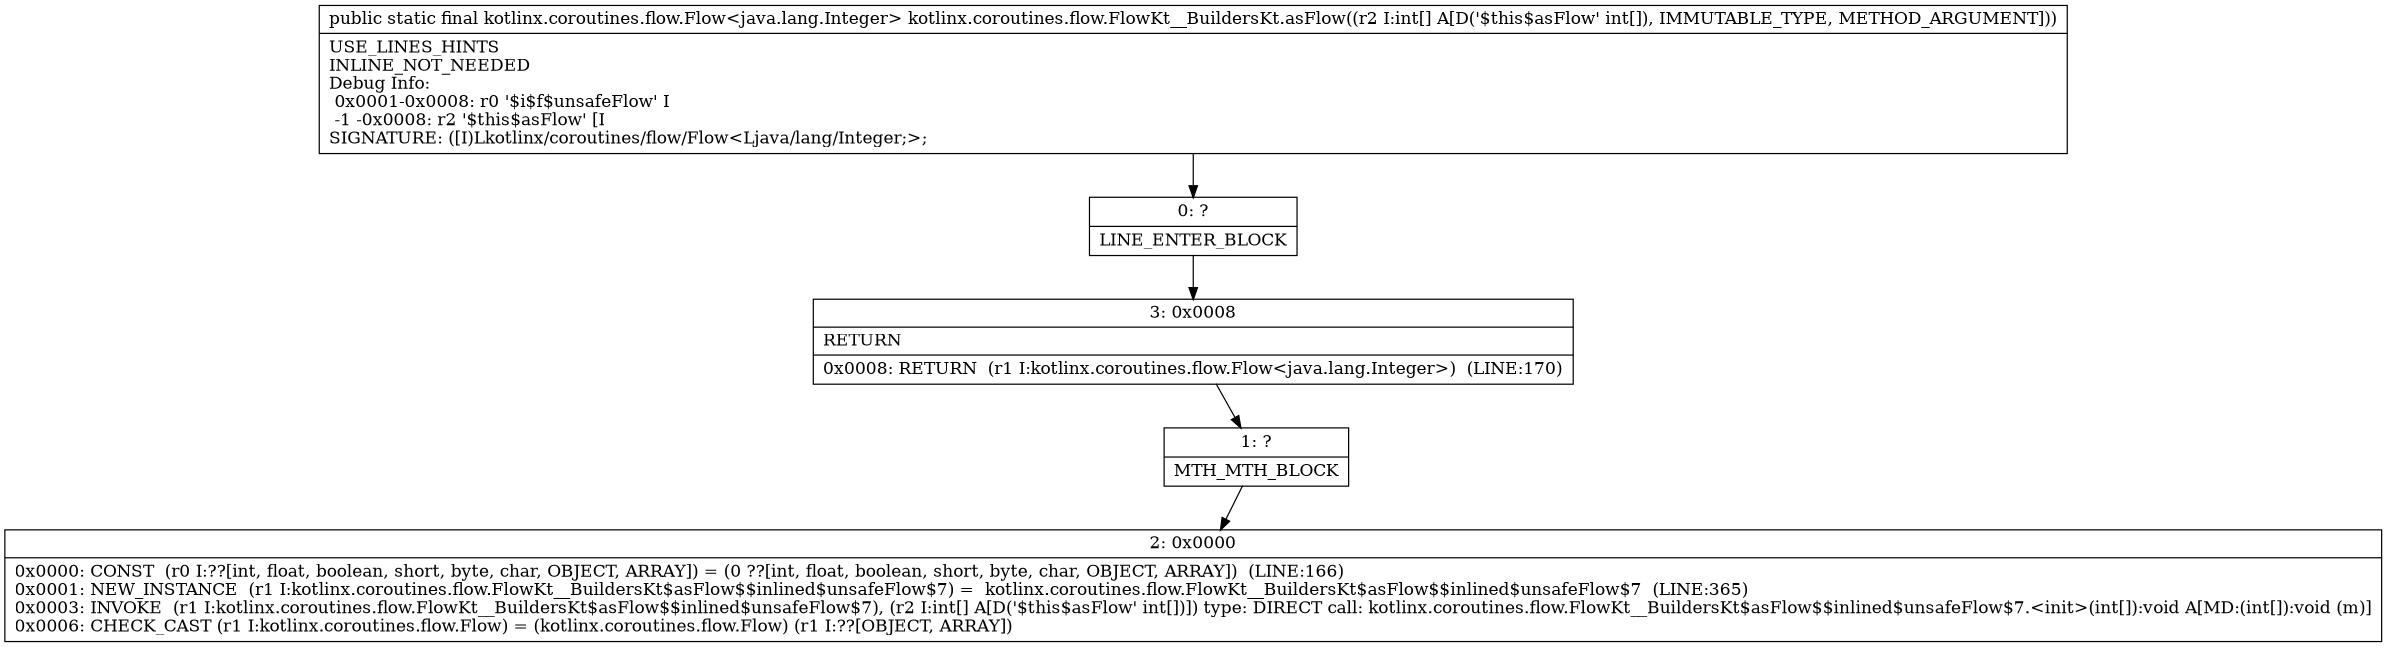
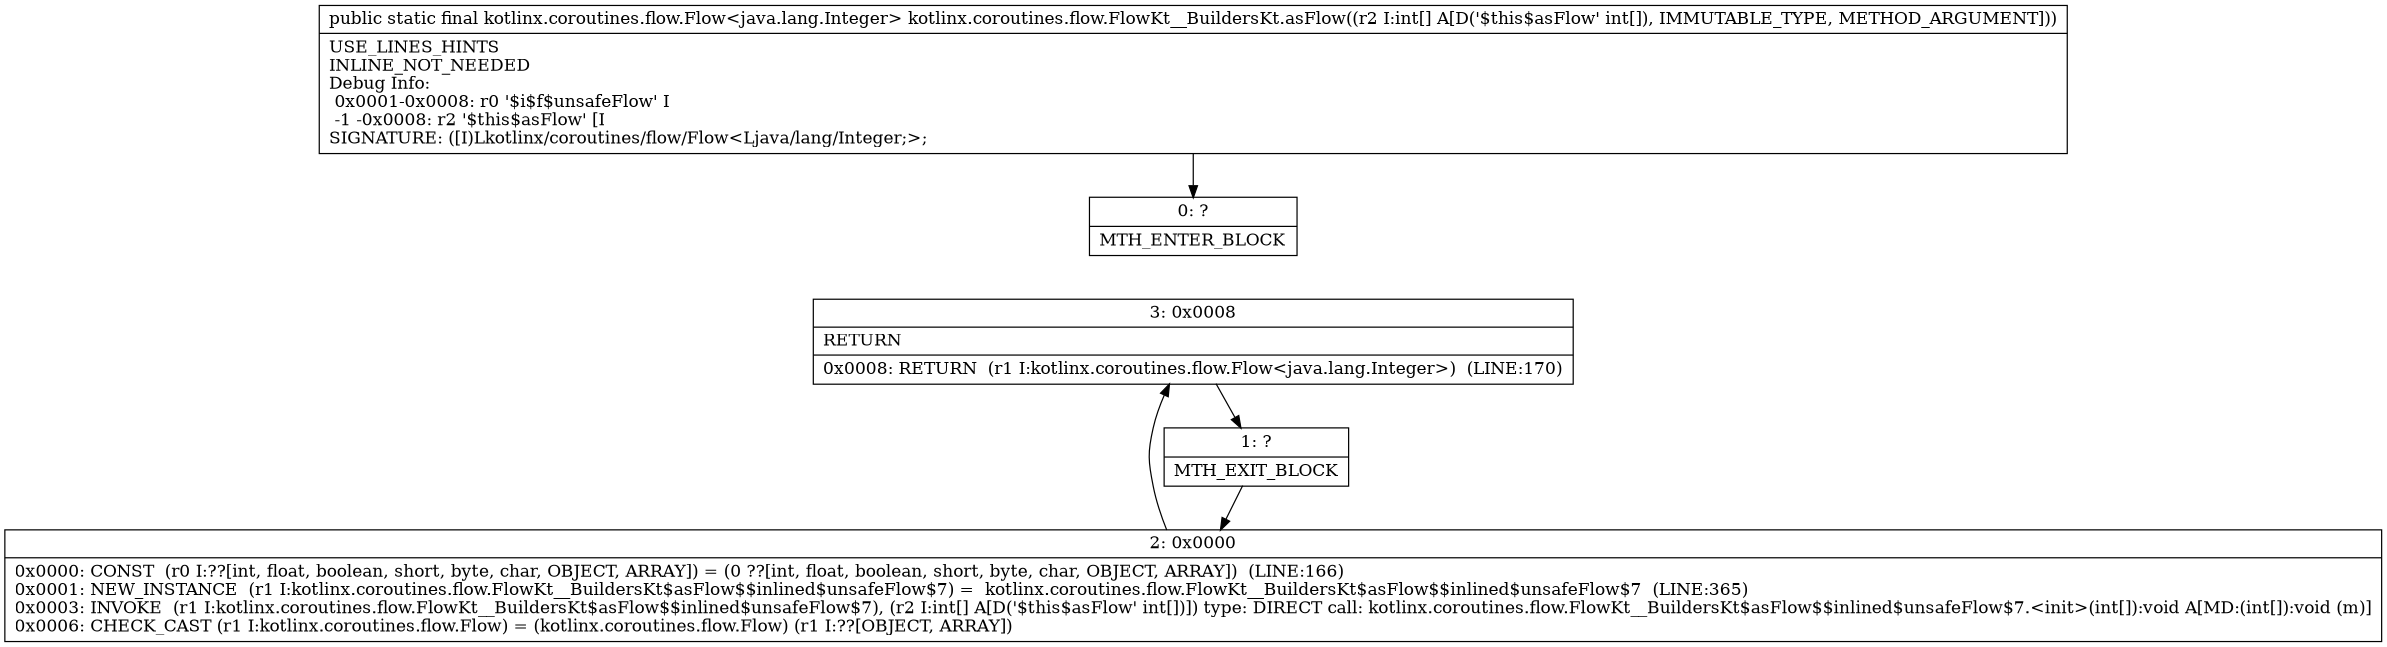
  digraph {
    node [shape=record]
-   n1 [label="{0\:\ ?|LINE_ENTER_BLOCK\l}"]
+   n1 [label="{0\:\ ?|MTH_ENTER_BLOCK\l}"]
    n2 [label="{2\:\ 0x0000|0x0000: CONST  (r0 I:??[int, float, boolean, short, byte, char, OBJECT, ARRAY]) = (0 ??[int, float, boolean, short, byte, char, OBJECT, ARRAY])  (LINE:166)\l0x0001: NEW_INSTANCE  (r1 I:kotlinx.coroutines.flow.FlowKt__BuildersKt$asFlow$$inlined$unsafeFlow$7) =  kotlinx.coroutines.flow.FlowKt__BuildersKt$asFlow$$inlined$unsafeFlow$7  (LINE:365)\l0x0003: INVOKE  (r1 I:kotlinx.coroutines.flow.FlowKt__BuildersKt$asFlow$$inlined$unsafeFlow$7), (r2 I:int[] A[D('$this$asFlow' int[])]) type: DIRECT call: kotlinx.coroutines.flow.FlowKt__BuildersKt$asFlow$$inlined$unsafeFlow$7.\<init\>(int[]):void A[MD:(int[]):void (m)]\l0x0006: CHECK_CAST (r1 I:kotlinx.coroutines.flow.Flow) = (kotlinx.coroutines.flow.Flow) (r1 I:??[OBJECT, ARRAY]) \l}"]
    n3 [label="{3\:\ 0x0008|RETURN\l|0x0008: RETURN  (r1 I:kotlinx.coroutines.flow.Flow\<java.lang.Integer\>)  (LINE:170)\l}"]
-   n4 [label="{1\:\ ?|MTH_MTH_BLOCK\l}"]
+   n4 [label="{1\:\ ?|MTH_EXIT_BLOCK\l}"]
    n5 [label="{public static final kotlinx.coroutines.flow.Flow\<java.lang.Integer\> kotlinx.coroutines.flow.FlowKt__BuildersKt.asFlow((r2 I:int[] A[D('$this$asFlow' int[]), IMMUTABLE_TYPE, METHOD_ARGUMENT]))  | USE_LINES_HINTS\lINLINE_NOT_NEEDED\lDebug Info:\l  0x0001\-0x0008: r0 '$i$f$unsafeFlow' I\l  \-1 \-0x0008: r2 '$this$asFlow' [I\lSIGNATURE: ([I)Lkotlinx\/coroutines\/flow\/Flow\<Ljava\/lang\/Integer;\>;\l}"]
-   n1 -> n3
+   n2 -> n3
    n3 -> n4
    n4 -> n2
    n5 -> n1
  }
